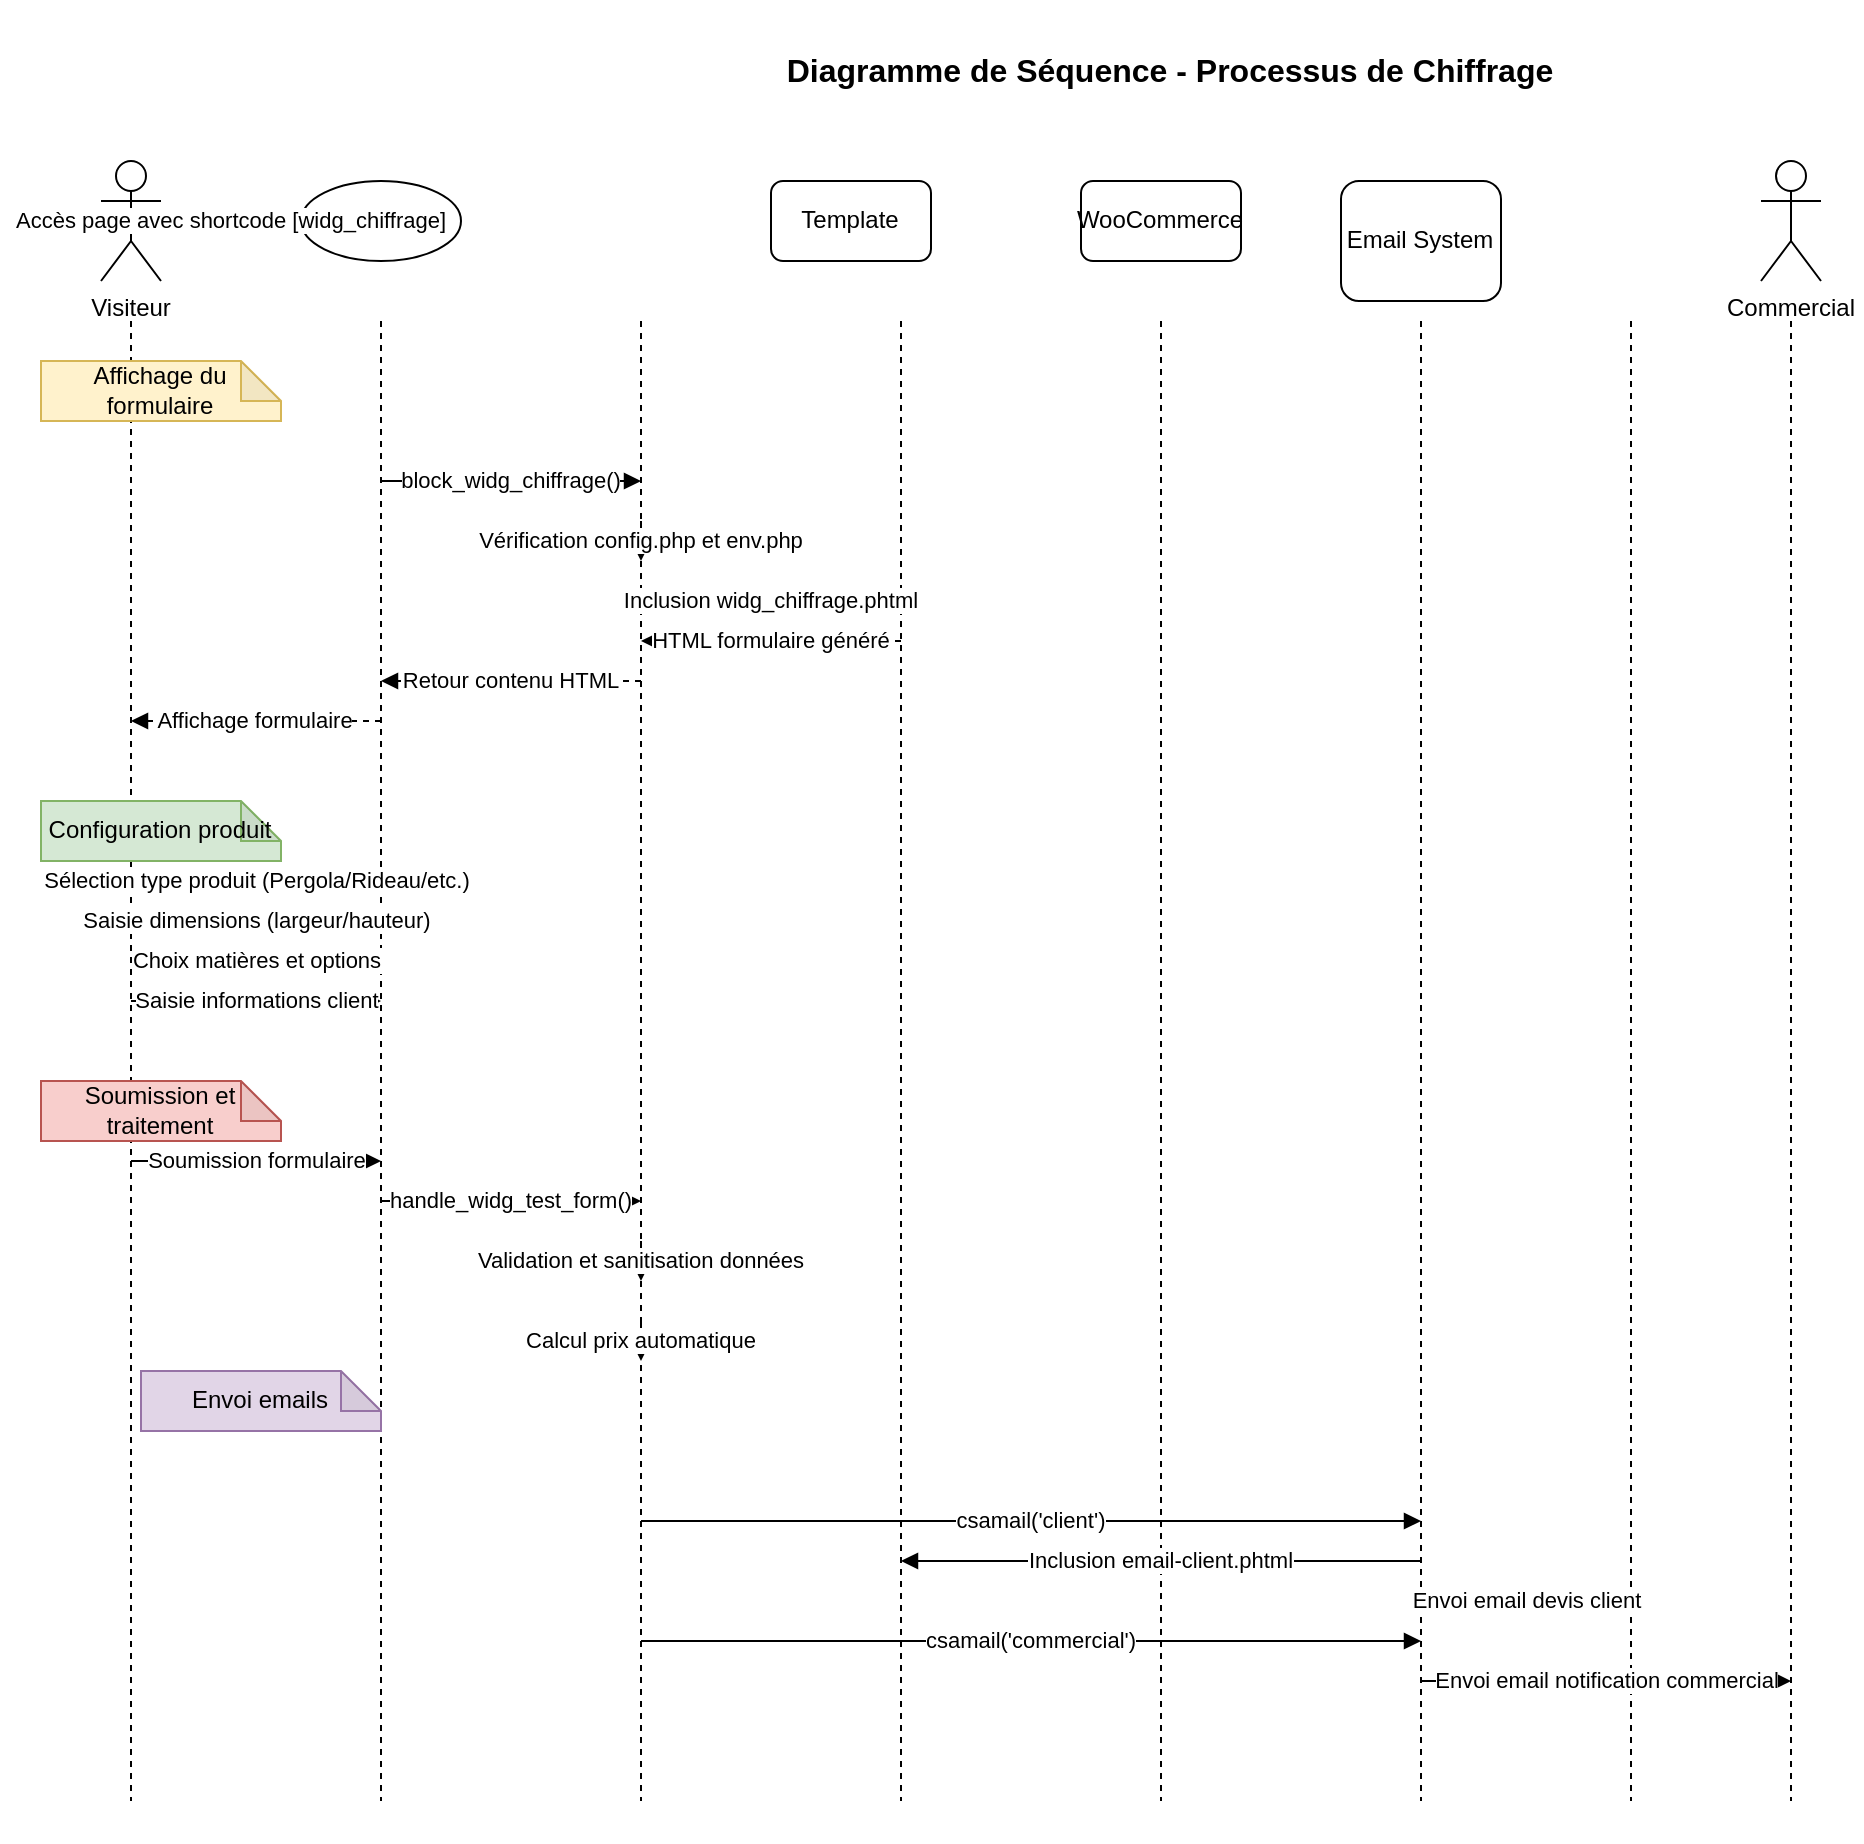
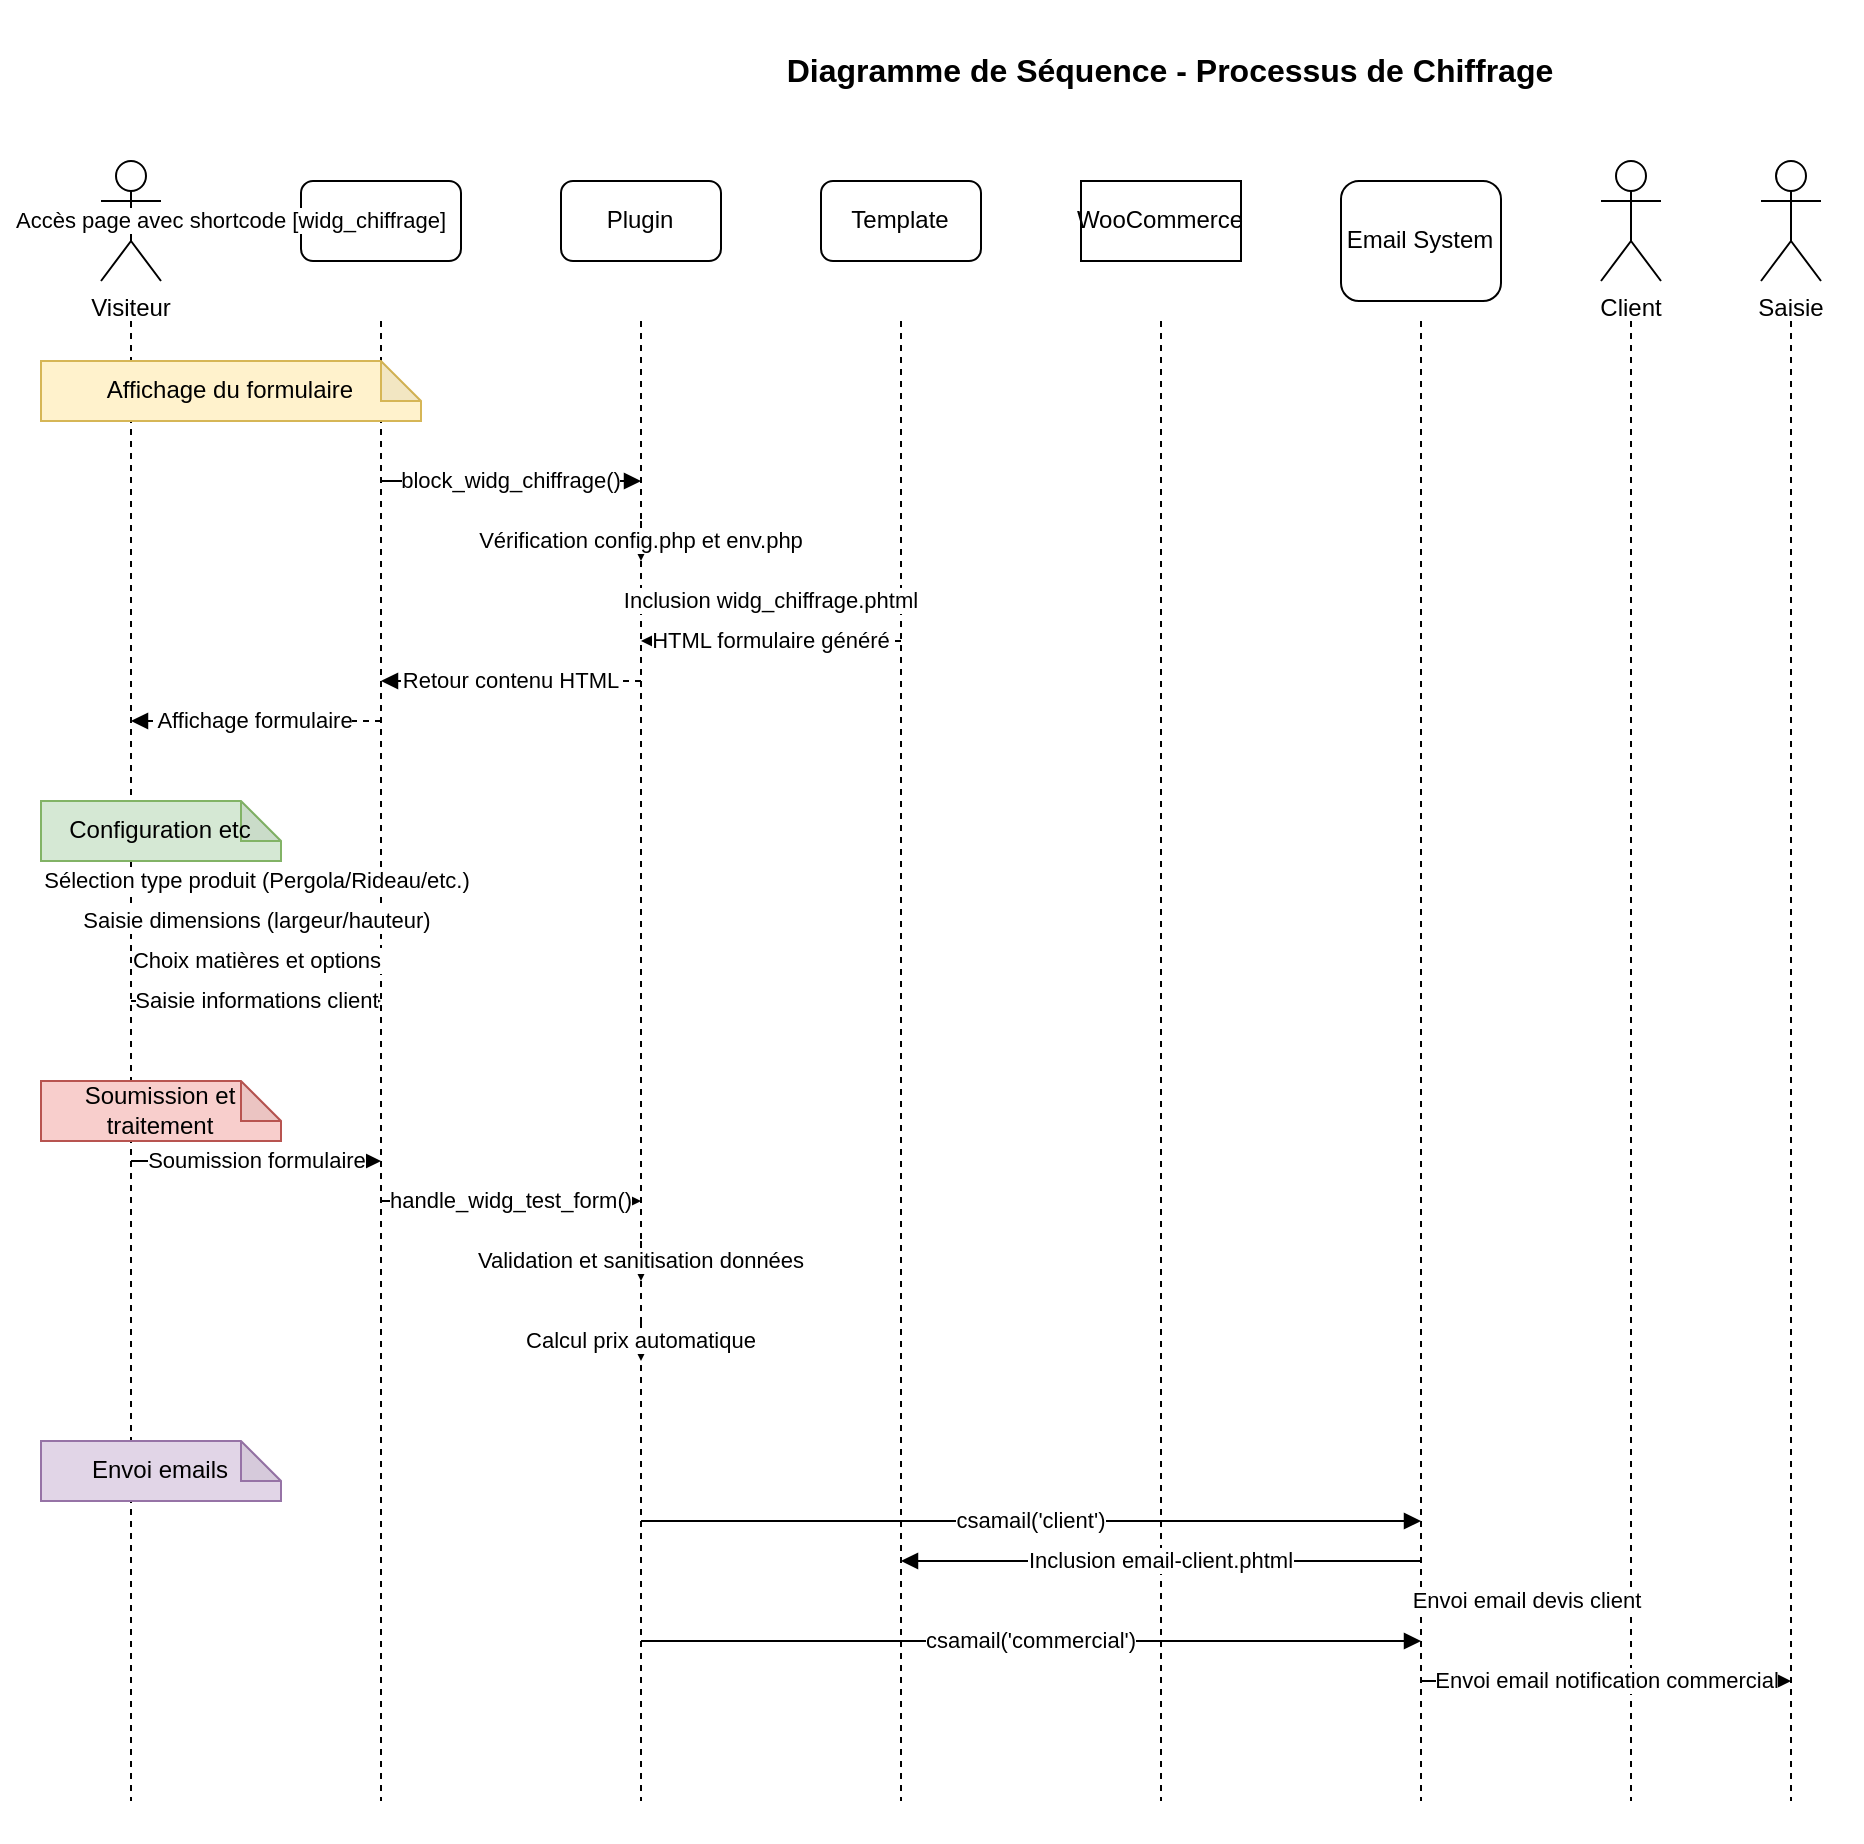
  <mxCell id="0" />
  <mxCell id="1" parent="0" />
  <mxCell id="2" value="Diagramme de Séquence - Processus de Chiffrage" style="text;html=1;strokeColor=none;fillColor=none;align=center;verticalAlign=middle;whiteSpace=wrap;rounded=0;fontSize=16;fontStyle=1;" vertex="1" parent="1"><mxGeometry x="385" y="20" width="400" height="30" as="geometry" /></mxCell>
  <mxCell id="3" value="Visiteur" style="shape=umlActor;verticalLabelPosition=bottom;verticalAlign=top;html=1;outlineConnect=0;" vertex="1" parent="1"><mxGeometry x="50" y="80" width="30" height="60" as="geometry" /></mxCell>
- <mxCell id="4" value="WordPress" style="ellipse;whiteSpace=wrap;html=1;" vertex="1" parent="1"><mxGeometry x="150" y="90" width="80" height="40" as="geometry" /></mxCell>
- <mxCell id="6" value="Template" style="rounded=1;whiteSpace=wrap;html=1;" vertex="1" parent="1"><mxGeometry x="385" y="90" width="80" height="40" as="geometry" /></mxCell>
- <mxCell id="7" value="WooCommerce" style="rounded=1;whiteSpace=wrap;html=1;" vertex="1" parent="1"><mxGeometry x="540" y="90" width="80" height="40" as="geometry" /></mxCell>
+ <mxCell id="4" value="WordPress" style="rounded=1;whiteSpace=wrap;html=1;" vertex="1" parent="1"><mxGeometry x="150" y="90" width="80" height="40" as="geometry" /></mxCell>
+ <mxCell id="5" value="Plugin" style="rounded=1;whiteSpace=wrap;html=1;" vertex="1" parent="1"><mxGeometry x="280" y="90" width="80" height="40" as="geometry" /></mxCell>
+ <mxCell id="6" value="Template" style="rounded=1;whiteSpace=wrap;html=1;" vertex="1" parent="1"><mxGeometry x="410" y="90" width="80" height="40" as="geometry" /></mxCell>
+ <mxCell id="7" value="WooCommerce" style="whiteSpace=wrap;html=1;rounded=0;" vertex="1" parent="1"><mxGeometry x="540" y="90" width="80" height="40" as="geometry" /></mxCell>
  <mxCell id="8" value="Email System" style="rounded=1;whiteSpace=wrap;html=1;" vertex="1" parent="1"><mxGeometry x="670" y="90" width="80" height="60" as="geometry" /></mxCell>
- <mxCell id="10" value="Commercial" style="shape=umlActor;verticalLabelPosition=bottom;verticalAlign=top;html=1;outlineConnect=0;" vertex="1" parent="1"><mxGeometry x="880" y="80" width="30" height="60" as="geometry" /></mxCell>
+ <mxCell id="9" value="Client" style="shape=umlActor;verticalLabelPosition=bottom;verticalAlign=top;html=1;outlineConnect=0;" vertex="1" parent="1"><mxGeometry x="800" y="80" width="30" height="60" as="geometry" /></mxCell>
+ <mxCell id="10" value="Saisie" style="shape=umlActor;verticalLabelPosition=bottom;verticalAlign=top;html=1;outlineConnect=0;" vertex="1" parent="1"><mxGeometry x="880" y="80" width="30" height="60" as="geometry" /></mxCell>
  <mxCell id="11" value="" style="endArrow=none;dashed=1;html=1;rounded=0;" edge="1" parent="1"><mxGeometry width="50" height="50" relative="1" as="geometry"><mxPoint x="65" y="160" as="sourcePoint" /><mxPoint x="65" y="900" as="targetPoint" /></mxGeometry></mxCell>
  <mxCell id="12" value="" style="endArrow=none;dashed=1;html=1;rounded=0;" edge="1" parent="1"><mxGeometry width="50" height="50" relative="1" as="geometry"><mxPoint x="190" y="160" as="sourcePoint" /><mxPoint x="190" y="900" as="targetPoint" /></mxGeometry></mxCell>
  <mxCell id="13" value="" style="endArrow=none;dashed=1;html=1;rounded=0;" edge="1" parent="1"><mxGeometry width="50" height="50" relative="1" as="geometry"><mxPoint x="320" y="160" as="sourcePoint" /><mxPoint x="320" y="900" as="targetPoint" /></mxGeometry></mxCell>
  <mxCell id="14" value="" style="endArrow=none;dashed=1;html=1;rounded=0;" edge="1" parent="1"><mxGeometry width="50" height="50" relative="1" as="geometry"><mxPoint x="450" y="160" as="sourcePoint" /><mxPoint x="450" y="900" as="targetPoint" /></mxGeometry></mxCell>
  <mxCell id="15" value="" style="endArrow=none;dashed=1;html=1;rounded=0;" edge="1" parent="1"><mxGeometry width="50" height="50" relative="1" as="geometry"><mxPoint x="580" y="160" as="sourcePoint" /><mxPoint x="580" y="900" as="targetPoint" /></mxGeometry></mxCell>
  <mxCell id="16" value="" style="endArrow=none;dashed=1;html=1;rounded=0;" edge="1" parent="1"><mxGeometry width="50" height="50" relative="1" as="geometry"><mxPoint x="710" y="160" as="sourcePoint" /><mxPoint x="710" y="900" as="targetPoint" /></mxGeometry></mxCell>
  <mxCell id="17" value="" style="endArrow=none;dashed=1;html=1;rounded=0;" edge="1" parent="1"><mxGeometry width="50" height="50" relative="1" as="geometry"><mxPoint x="815" y="160" as="sourcePoint" /><mxPoint x="815" y="900" as="targetPoint" /></mxGeometry></mxCell>
  <mxCell id="18" value="" style="endArrow=none;dashed=1;html=1;rounded=0;" edge="1" parent="1"><mxGeometry width="50" height="50" relative="1" as="geometry"><mxPoint x="895" y="160" as="sourcePoint" /><mxPoint x="895" y="900" as="targetPoint" /></mxGeometry></mxCell>
- <mxCell id="19" value="Affichage du formulaire" style="shape=note;whiteSpace=wrap;html=1;backgroundTip=1;darkOpacity=0.05;size=20;fillColor=#fff2cc;strokeColor=#d6b656;" vertex="1" parent="1"><mxGeometry x="20" y="180" width="120" height="30" as="geometry" /></mxCell>
+ <mxCell id="19" value="Affichage du formulaire" style="shape=note;whiteSpace=wrap;html=1;backgroundTip=1;darkOpacity=0.05;size=20;fillColor=#fff2cc;strokeColor=#d6b656;" vertex="1" parent="1"><mxGeometry x="20" y="180" width="190" height="30" as="geometry" /></mxCell>
  <mxCell id="20" value="Accès page avec shortcode [widg_chiffrage]" style="endArrow=block;html=1;rounded=0;dashed=1;" edge="1" parent="1" source="3" target="4"><mxGeometry width="160" relative="1" as="geometry"><mxPoint x="65" y="220" as="sourcePoint" /><mxPoint x="190" y="220" as="targetPoint" /></mxGeometry></mxCell>
  <mxCell id="21" value="block_widg_chiffrage()" style="endArrow=block;html=1;rounded=0;" edge="1" parent="1"><mxGeometry width="160" relative="1" as="geometry"><mxPoint x="190" y="240" as="sourcePoint" /><mxPoint x="320" y="240" as="targetPoint" /></mxGeometry></mxCell>
  <mxCell id="22" value="Vérification config.php et env.php" style="endArrow=block;html=1;rounded=0;" edge="1" parent="1"><mxGeometry width="160" relative="1" as="geometry"><mxPoint x="320" y="260" as="sourcePoint" /><mxPoint x="320" y="280" as="targetPoint" /></mxGeometry></mxCell>
  <mxCell id="23" value="Inclusion widg_chiffrage.phtml" style="endArrow=block;html=1;rounded=0;" edge="1" parent="1"><mxGeometry width="160" relative="1" as="geometry"><mxPoint x="320" y="300" as="sourcePoint" /><mxPoint x="450" y="300" as="targetPoint" /></mxGeometry></mxCell>
  <mxCell id="24" value="HTML formulaire généré" style="endArrow=block;html=1;rounded=0;dashed=1;" edge="1" parent="1"><mxGeometry width="160" relative="1" as="geometry"><mxPoint x="450" y="320" as="sourcePoint" /><mxPoint x="320" y="320" as="targetPoint" /></mxGeometry></mxCell>
  <mxCell id="25" value="Retour contenu HTML" style="endArrow=block;html=1;rounded=0;dashed=1;" edge="1" parent="1"><mxGeometry width="160" relative="1" as="geometry"><mxPoint x="320" y="340" as="sourcePoint" /><mxPoint x="190" y="340" as="targetPoint" /></mxGeometry></mxCell>
  <mxCell id="26" value="Affichage formulaire" style="endArrow=block;html=1;rounded=0;dashed=1;" edge="1" parent="1"><mxGeometry width="160" relative="1" as="geometry"><mxPoint x="190" y="360" as="sourcePoint" /><mxPoint x="65" y="360" as="targetPoint" /></mxGeometry></mxCell>
- <mxCell id="27" value="Configuration produit" style="shape=note;whiteSpace=wrap;html=1;backgroundTip=1;darkOpacity=0.05;size=20;fillColor=#d5e8d4;strokeColor=#82b366;" vertex="1" parent="1"><mxGeometry x="20" y="400" width="120" height="30" as="geometry" /></mxCell>
+ <mxCell id="27" value="Configuration etc" style="shape=note;whiteSpace=wrap;html=1;backgroundTip=1;darkOpacity=0.05;size=20;fillColor=#d5e8d4;strokeColor=#82b366;" vertex="1" parent="1"><mxGeometry x="20" y="400" width="120" height="30" as="geometry" /></mxCell>
  <mxCell id="28" value="Sélection type produit (Pergola/Rideau/etc.)" style="endArrow=block;html=1;rounded=0;" edge="1" parent="1"><mxGeometry width="160" relative="1" as="geometry"><mxPoint x="65" y="440" as="sourcePoint" /><mxPoint x="190" y="440" as="targetPoint" /></mxGeometry></mxCell>
  <mxCell id="29" value="Saisie dimensions (largeur/hauteur)" style="endArrow=block;html=1;rounded=0;" edge="1" parent="1"><mxGeometry width="160" relative="1" as="geometry"><mxPoint x="65" y="460" as="sourcePoint" /><mxPoint x="190" y="460" as="targetPoint" /></mxGeometry></mxCell>
  <mxCell id="30" value="Choix matières et options" style="endArrow=block;html=1;rounded=0;" edge="1" parent="1"><mxGeometry width="160" relative="1" as="geometry"><mxPoint x="65" y="480" as="sourcePoint" /><mxPoint x="190" y="480" as="targetPoint" /></mxGeometry></mxCell>
  <mxCell id="31" value="Saisie informations client" style="endArrow=block;html=1;rounded=0;" edge="1" parent="1"><mxGeometry width="160" relative="1" as="geometry"><mxPoint x="65" y="500" as="sourcePoint" /><mxPoint x="190" y="500" as="targetPoint" /></mxGeometry></mxCell>
  <mxCell id="32" value="Soumission et traitement" style="shape=note;whiteSpace=wrap;html=1;backgroundTip=1;darkOpacity=0.05;size=20;fillColor=#f8cecc;strokeColor=#b85450;" vertex="1" parent="1"><mxGeometry x="20" y="540" width="120" height="30" as="geometry" /></mxCell>
  <mxCell id="33" value="Soumission formulaire" style="endArrow=block;html=1;rounded=0;" edge="1" parent="1"><mxGeometry width="160" relative="1" as="geometry"><mxPoint x="65" y="580" as="sourcePoint" /><mxPoint x="190" y="580" as="targetPoint" /></mxGeometry></mxCell>
  <mxCell id="34" value="handle_widg_test_form()" style="endArrow=block;html=1;rounded=0;" edge="1" parent="1"><mxGeometry width="160" relative="1" as="geometry"><mxPoint x="190" y="600" as="sourcePoint" /><mxPoint x="320" y="600" as="targetPoint" /></mxGeometry></mxCell>
  <mxCell id="35" value="Validation et sanitisation données" style="endArrow=block;html=1;rounded=0;" edge="1" parent="1"><mxGeometry width="160" relative="1" as="geometry"><mxPoint x="320" y="620" as="sourcePoint" /><mxPoint x="320" y="640" as="targetPoint" /></mxGeometry></mxCell>
  <mxCell id="36" value="Calcul prix automatique" style="endArrow=block;html=1;rounded=0;" edge="1" parent="1"><mxGeometry width="160" relative="1" as="geometry"><mxPoint x="320" y="660" as="sourcePoint" /><mxPoint x="320" y="680" as="targetPoint" /></mxGeometry></mxCell>
- <mxCell id="37" value="Envoi emails" style="shape=note;whiteSpace=wrap;html=1;backgroundTip=1;darkOpacity=0.05;size=20;fillColor=#e1d5e7;strokeColor=#9673a6;" vertex="1" parent="1"><mxGeometry x="70" y="685" width="120" height="30" as="geometry" /></mxCell>
+ <mxCell id="37" value="Envoi emails" style="shape=note;whiteSpace=wrap;html=1;backgroundTip=1;darkOpacity=0.05;size=20;fillColor=#e1d5e7;strokeColor=#9673a6;" vertex="1" parent="1"><mxGeometry x="20" y="720" width="120" height="30" as="geometry" /></mxCell>
  <mxCell id="38" value="csamail('client')" style="endArrow=block;html=1;rounded=0;" edge="1" parent="1"><mxGeometry width="160" relative="1" as="geometry"><mxPoint x="320" y="760" as="sourcePoint" /><mxPoint x="710" y="760" as="targetPoint" /></mxGeometry></mxCell>
  <mxCell id="39" value="Inclusion email-client.phtml" style="endArrow=block;html=1;rounded=0;" edge="1" parent="1"><mxGeometry width="160" relative="1" as="geometry"><mxPoint x="710" y="780" as="sourcePoint" /><mxPoint x="450" y="780" as="targetPoint" /></mxGeometry></mxCell>
  <mxCell id="40" value="Envoi email devis client" style="endArrow=block;html=1;rounded=0;" edge="1" parent="1"><mxGeometry width="160" relative="1" as="geometry"><mxPoint x="710" y="800" as="sourcePoint" /><mxPoint x="815" y="800" as="targetPoint" /></mxGeometry></mxCell>
  <mxCell id="41" value="csamail('commercial')" style="endArrow=block;html=1;rounded=0;" edge="1" parent="1"><mxGeometry width="160" relative="1" as="geometry"><mxPoint x="320" y="820" as="sourcePoint" /><mxPoint x="710" y="820" as="targetPoint" /></mxGeometry></mxCell>
  <mxCell id="42" value="Envoi email notification commercial" style="endArrow=block;html=1;rounded=0;" edge="1" parent="1"><mxGeometry width="160" relative="1" as="geometry"><mxPoint x="710" y="840" as="sourcePoint" /><mxPoint x="895" y="840" as="targetPoint" /></mxGeometry></mxCell>
